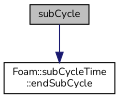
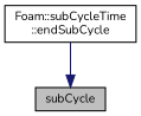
  digraph {
    rankdir=TB
    fontname=Nunito
    node [color=black fontname=Nunito fontsize=10 shape=record]
    n1 [fillcolor=grey75 fontcolor=black height=0.2 label=subCycle style=filled width=0.4]
    n2 [height=0.2 label="Foam::subCycleTime\l::endSubCycle" width=0.4]
-   n1 -> n2 [color=midnightblue fontname=Nunito fontsize=10 labelfontname=Helvetica labelfontsize=10 style=solid]
+   n2 -> n1 [color=midnightblue fontname=Nunito fontsize=10 labelfontname=Helvetica labelfontsize=10 style=solid]
  }
